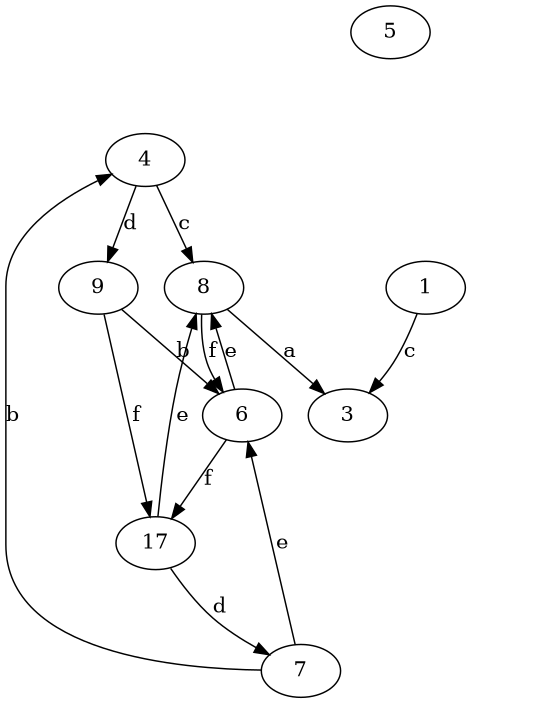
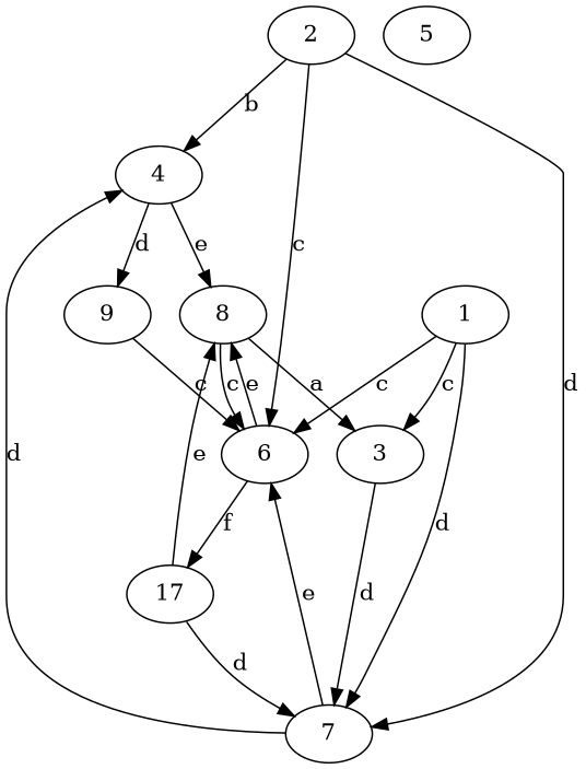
  strict digraph {
+   2
    4
    6
    7
    8
    9
    n7 [label=17]
    3
    n9 [label=5]
    1
-   4 -> 8 [label=c]
+   2 -> 4 [label=b]
+   2 -> 6 [label=c]
+   2 -> 7 [label=d]
+   4 -> 8 [label=e]
    4 -> 9 [label=d]
    6 -> 8 [label=e]
    6 -> n7 [label=f]
-   7 -> 4 [label=b]
+   7 -> 4 [label=d]
    7 -> 6 [label=e]
-   8 -> 6 [label=f]
+   8 -> 6 [label=c]
    8 -> 3 [label=a]
-   9 -> 6 [label=b]
-   9 -> n7 [label=f]
+   9 -> 6 [label=c]
    n7 -> 7 [label=d]
    n7 -> 8 [label=e]
+   3 -> 7 [label=d]
+   1 -> 6 [label=c]
+   1 -> 7 [label=d]
    1 -> 3 [label=c]
  }
